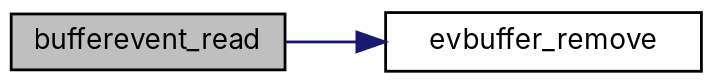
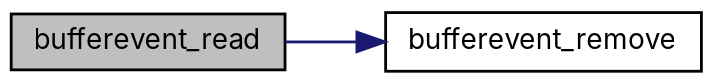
  digraph {
    rankdir=LR
    fontname=Inter
    node [color=black fontname=Inter fontsize=10 shape=record style=filled]
    n1 [fillcolor=grey75 fontcolor=black height=0.2 label=bufferevent_read width=0.4]
-   n2 [fillcolor=white height=0.2 label=evbuffer_remove width=0.4]
+   n2 [fillcolor=white height=0.2 label=bufferevent_remove width=0.4]
    n1 -> n2 [color=midnightblue fontname=Inter fontsize=10 labelfontname=Helvetica labelfontsize=10 style=solid]
  }
